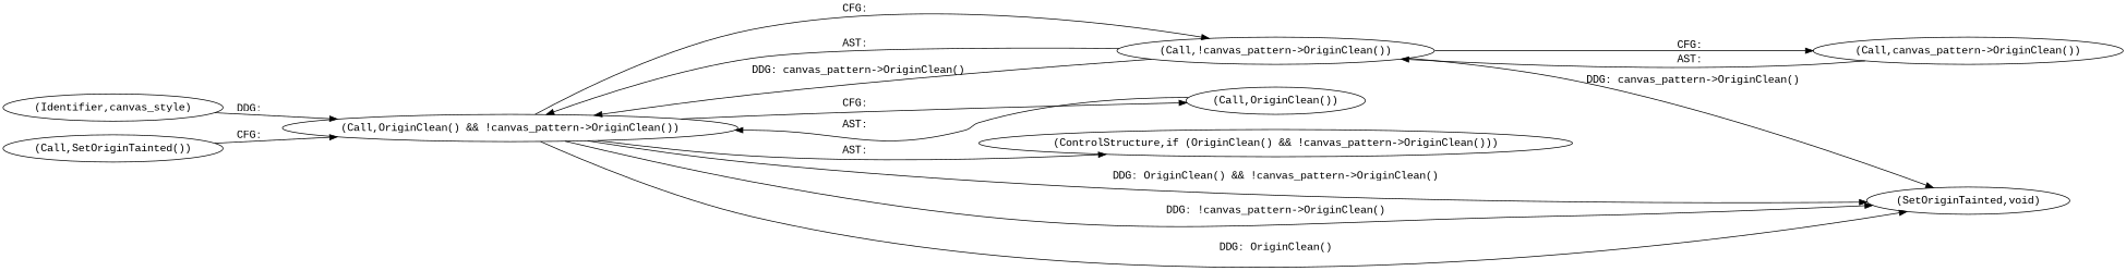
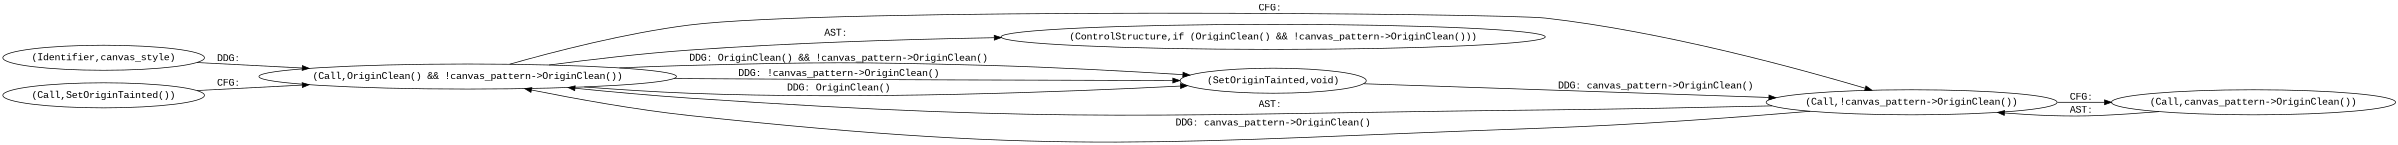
  digraph {
    fontname="Liberation Mono"
    rankdir=LR
    node [fontname="Liberation Mono"]
    edge [fontname="Liberation Mono"]
    n1 [label="(Call,OriginClean() && !canvas_pattern->OriginClean())"]
    n2 [label="(Call,!canvas_pattern->OriginClean())"]
-   n3 [label="(Call,OriginClean())"]
    n4 [label="(ControlStructure,if (OriginClean() && !canvas_pattern->OriginClean()))"]
    n5 [label="(SetOriginTainted,void)"]
    n6 [label="(Call,canvas_pattern->OriginClean())"]
    n7 [label="(Identifier,canvas_style)"]
    n8 [label="(Call,SetOriginTainted())"]
    n1 -> n2 [label="CFG: "]
-   n1 -> n3 [label="CFG: "]
    n1 -> n4 [label="AST: "]
    n1 -> n5 [label="DDG: OriginClean() && !canvas_pattern->OriginClean()"]
    n1 -> n5 [label="DDG: !canvas_pattern->OriginClean()"]
    n1 -> n5 [label="DDG: OriginClean()"]
    n2 -> n1 [label="AST: "]
    n2 -> n1 [label="DDG: canvas_pattern->OriginClean()"]
-   n2 -> n5 [label="DDG: canvas_pattern->OriginClean()"]
+   n5 -> n2 [label="DDG: canvas_pattern->OriginClean()"]
    n2 -> n6 [label="CFG: "]
-   n3 -> n1 [label="AST: "]
    n6 -> n2 [label="AST: "]
    n7 -> n1 [label="DDG: "]
    n8 -> n1 [label="CFG: "]
  }
